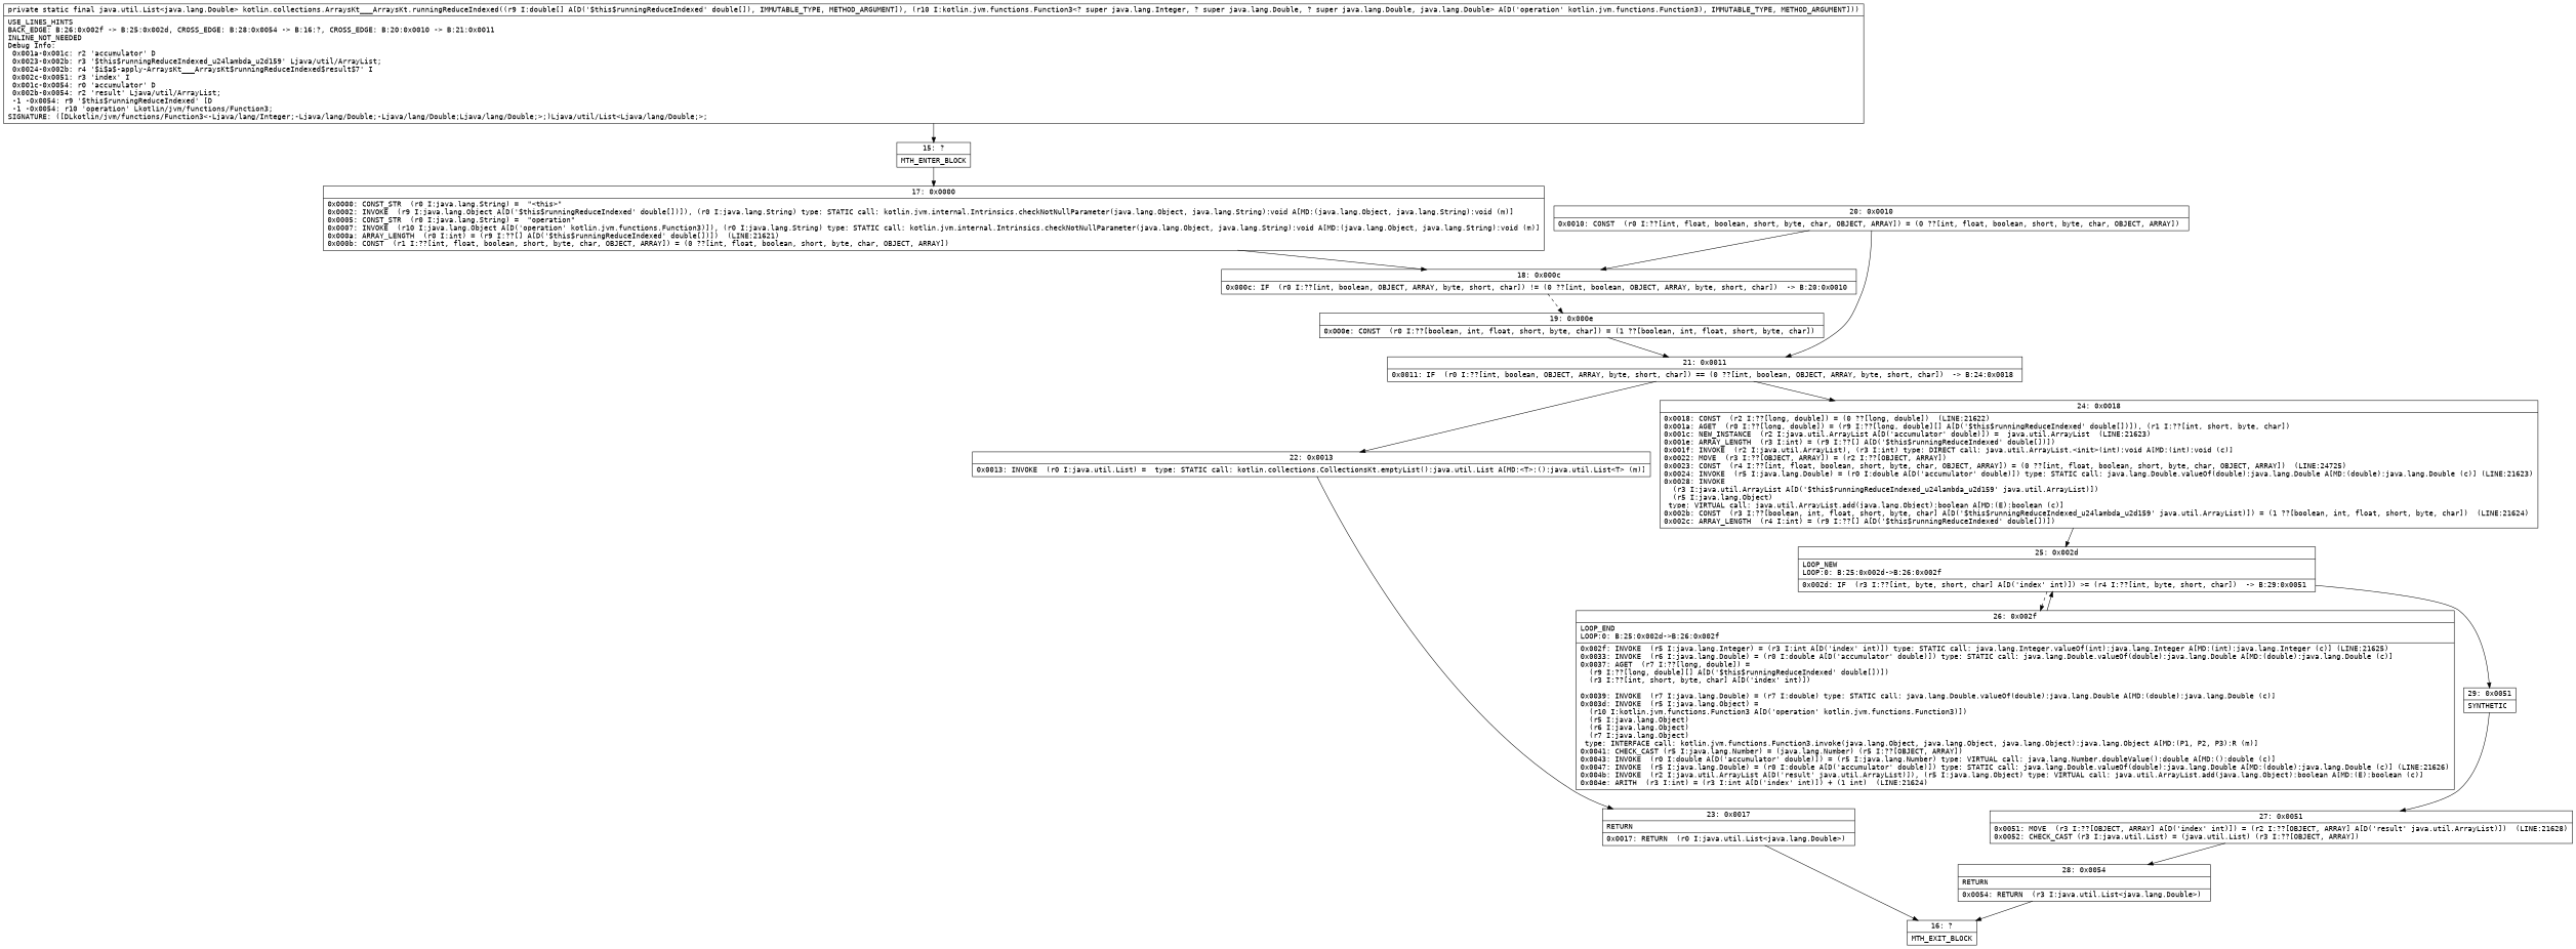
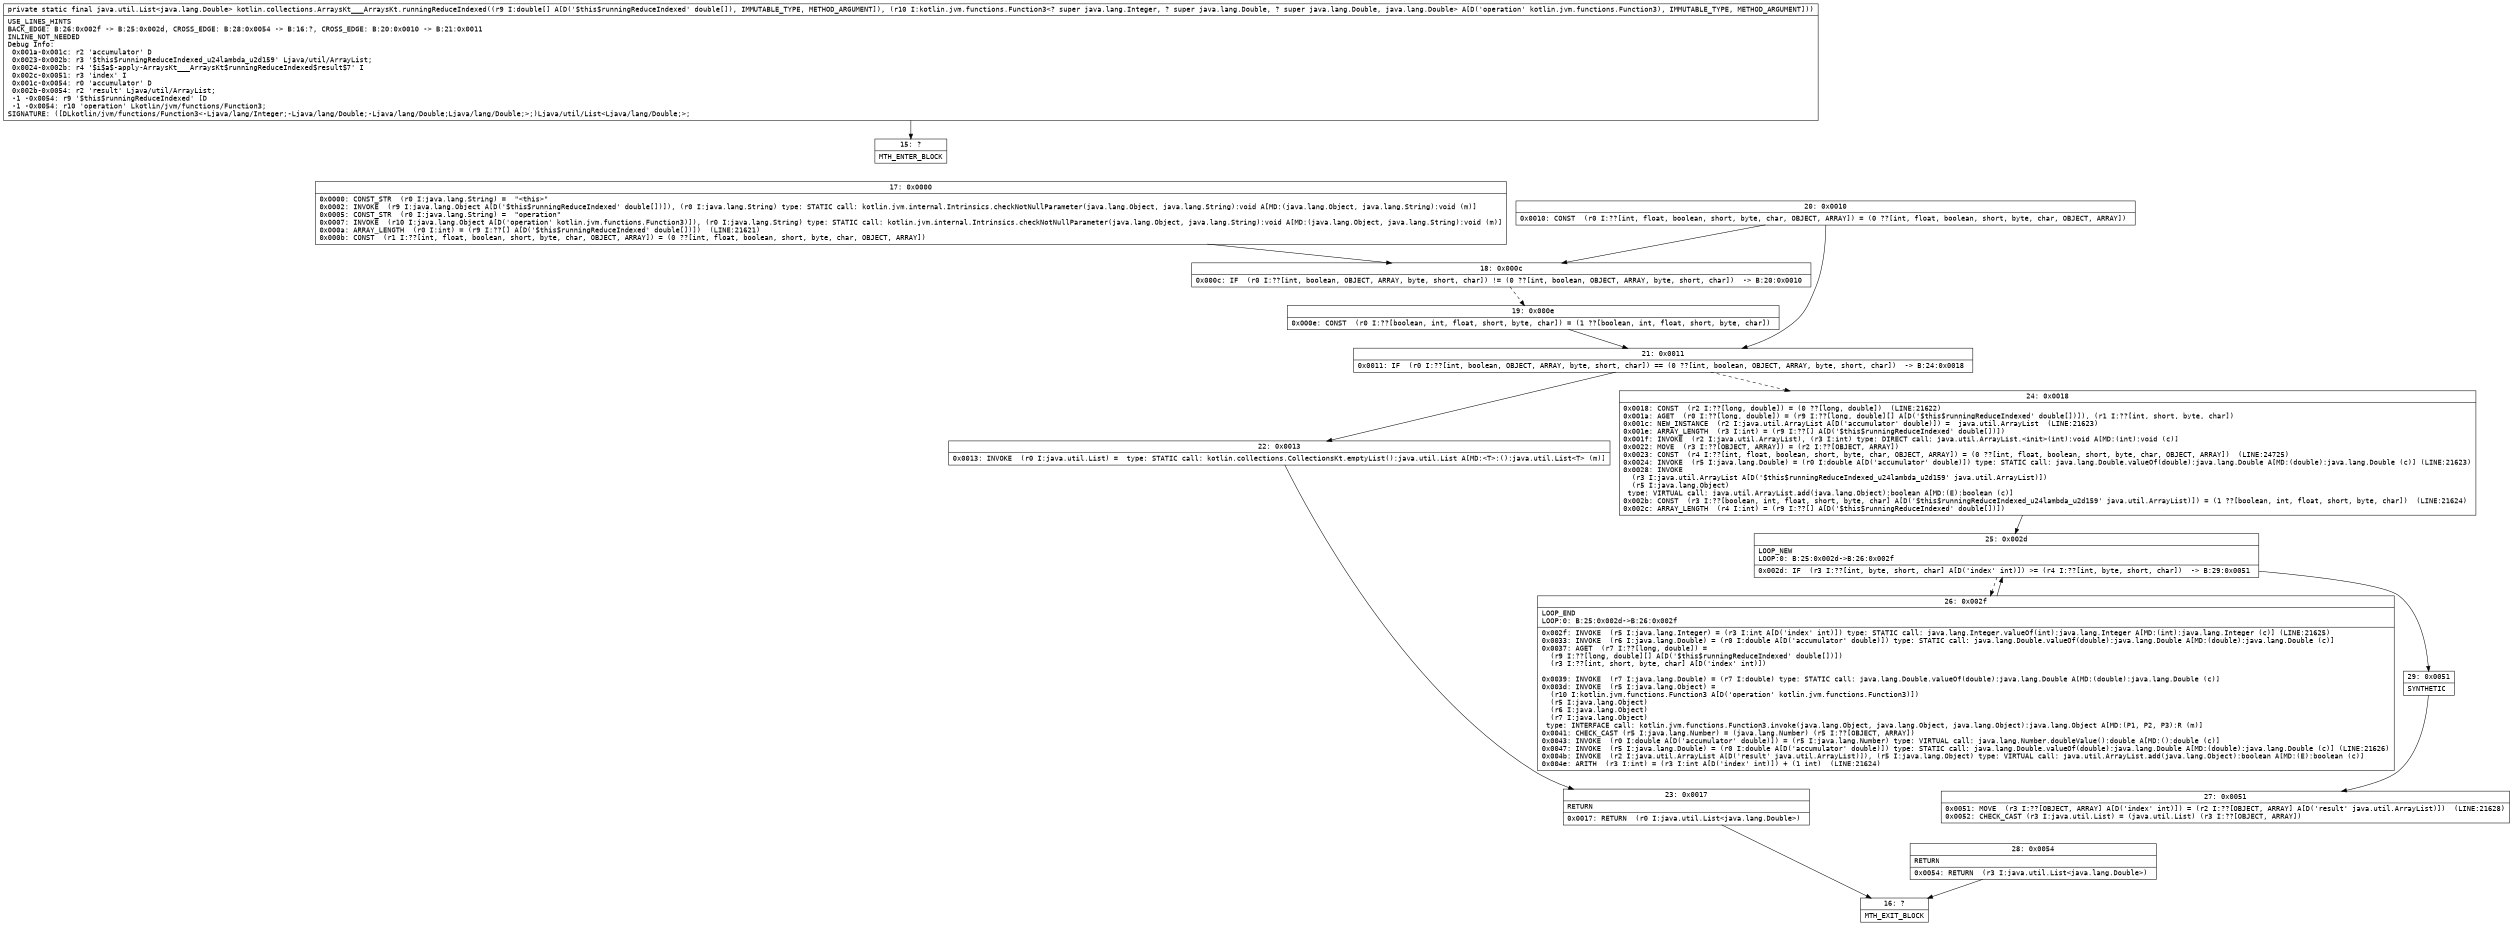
  digraph {
    fontname="DejaVu Sans Mono"
    node [fontname="DejaVu Sans Mono" shape=record]
    edge [fontname="DejaVu Sans Mono"]
    n1 [label="{15\:\ ?|MTH_ENTER_BLOCK\l}"]
    n2 [label="{17\:\ 0x0000|0x0000: CONST_STR  (r0 I:java.lang.String) =  \"\<this\>\" \l0x0002: INVOKE  (r9 I:java.lang.Object A[D('$this$runningReduceIndexed' double[])]), (r0 I:java.lang.String) type: STATIC call: kotlin.jvm.internal.Intrinsics.checkNotNullParameter(java.lang.Object, java.lang.String):void A[MD:(java.lang.Object, java.lang.String):void (m)]\l0x0005: CONST_STR  (r0 I:java.lang.String) =  \"operation\" \l0x0007: INVOKE  (r10 I:java.lang.Object A[D('operation' kotlin.jvm.functions.Function3)]), (r0 I:java.lang.String) type: STATIC call: kotlin.jvm.internal.Intrinsics.checkNotNullParameter(java.lang.Object, java.lang.String):void A[MD:(java.lang.Object, java.lang.String):void (m)]\l0x000a: ARRAY_LENGTH  (r0 I:int) = (r9 I:??[] A[D('$this$runningReduceIndexed' double[])])  (LINE:21621)\l0x000b: CONST  (r1 I:??[int, float, boolean, short, byte, char, OBJECT, ARRAY]) = (0 ??[int, float, boolean, short, byte, char, OBJECT, ARRAY]) \l}"]
    n3 [label="{18\:\ 0x000c|0x000c: IF  (r0 I:??[int, boolean, OBJECT, ARRAY, byte, short, char]) != (0 ??[int, boolean, OBJECT, ARRAY, byte, short, char])  \-\> B:20:0x0010 \l}"]
    n4 [label="{19\:\ 0x000e|0x000e: CONST  (r0 I:??[boolean, int, float, short, byte, char]) = (1 ??[boolean, int, float, short, byte, char]) \l}"]
    n5 [label="{21\:\ 0x0011|0x0011: IF  (r0 I:??[int, boolean, OBJECT, ARRAY, byte, short, char]) == (0 ??[int, boolean, OBJECT, ARRAY, byte, short, char])  \-\> B:24:0x0018 \l}"]
    n6 [label="{20\:\ 0x0010|0x0010: CONST  (r0 I:??[int, float, boolean, short, byte, char, OBJECT, ARRAY]) = (0 ??[int, float, boolean, short, byte, char, OBJECT, ARRAY]) \l}"]
    n7 [label="{22\:\ 0x0013|0x0013: INVOKE  (r0 I:java.util.List) =  type: STATIC call: kotlin.collections.CollectionsKt.emptyList():java.util.List A[MD:\<T\>:():java.util.List\<T\> (m)]\l}"]
    n8 [label="{24\:\ 0x0018|0x0018: CONST  (r2 I:??[long, double]) = (0 ??[long, double])  (LINE:21622)\l0x001a: AGET  (r0 I:??[long, double]) = (r9 I:??[long, double][] A[D('$this$runningReduceIndexed' double[])]), (r1 I:??[int, short, byte, char]) \l0x001c: NEW_INSTANCE  (r2 I:java.util.ArrayList A[D('accumulator' double)]) =  java.util.ArrayList  (LINE:21623)\l0x001e: ARRAY_LENGTH  (r3 I:int) = (r9 I:??[] A[D('$this$runningReduceIndexed' double[])]) \l0x001f: INVOKE  (r2 I:java.util.ArrayList), (r3 I:int) type: DIRECT call: java.util.ArrayList.\<init\>(int):void A[MD:(int):void (c)]\l0x0022: MOVE  (r3 I:??[OBJECT, ARRAY]) = (r2 I:??[OBJECT, ARRAY]) \l0x0023: CONST  (r4 I:??[int, float, boolean, short, byte, char, OBJECT, ARRAY]) = (0 ??[int, float, boolean, short, byte, char, OBJECT, ARRAY])  (LINE:24725)\l0x0024: INVOKE  (r5 I:java.lang.Double) = (r0 I:double A[D('accumulator' double)]) type: STATIC call: java.lang.Double.valueOf(double):java.lang.Double A[MD:(double):java.lang.Double (c)] (LINE:21623)\l0x0028: INVOKE  \l  (r3 I:java.util.ArrayList A[D('$this$runningReduceIndexed_u24lambda_u2d159' java.util.ArrayList)])\l  (r5 I:java.lang.Object)\l type: VIRTUAL call: java.util.ArrayList.add(java.lang.Object):boolean A[MD:(E):boolean (c)]\l0x002b: CONST  (r3 I:??[boolean, int, float, short, byte, char] A[D('$this$runningReduceIndexed_u24lambda_u2d159' java.util.ArrayList)]) = (1 ??[boolean, int, float, short, byte, char])  (LINE:21624)\l0x002c: ARRAY_LENGTH  (r4 I:int) = (r9 I:??[] A[D('$this$runningReduceIndexed' double[])]) \l}"]
    n9 [label="{23\:\ 0x0017|RETURN\l|0x0017: RETURN  (r0 I:java.util.List\<java.lang.Double\>) \l}"]
    n10 [label="{25\:\ 0x002d|LOOP_NEW\lLOOP:0: B:25:0x002d\-\>B:26:0x002f\l|0x002d: IF  (r3 I:??[int, byte, short, char] A[D('index' int)]) \>= (r4 I:??[int, byte, short, char])  \-\> B:29:0x0051 \l}"]
    n11 [label="{16\:\ ?|MTH_EXIT_BLOCK\l}"]
    n12 [label="{26\:\ 0x002f|LOOP_END\lLOOP:0: B:25:0x002d\-\>B:26:0x002f\l|0x002f: INVOKE  (r5 I:java.lang.Integer) = (r3 I:int A[D('index' int)]) type: STATIC call: java.lang.Integer.valueOf(int):java.lang.Integer A[MD:(int):java.lang.Integer (c)] (LINE:21625)\l0x0033: INVOKE  (r6 I:java.lang.Double) = (r0 I:double A[D('accumulator' double)]) type: STATIC call: java.lang.Double.valueOf(double):java.lang.Double A[MD:(double):java.lang.Double (c)]\l0x0037: AGET  (r7 I:??[long, double]) = \l  (r9 I:??[long, double][] A[D('$this$runningReduceIndexed' double[])])\l  (r3 I:??[int, short, byte, char] A[D('index' int)])\l \l0x0039: INVOKE  (r7 I:java.lang.Double) = (r7 I:double) type: STATIC call: java.lang.Double.valueOf(double):java.lang.Double A[MD:(double):java.lang.Double (c)]\l0x003d: INVOKE  (r5 I:java.lang.Object) = \l  (r10 I:kotlin.jvm.functions.Function3 A[D('operation' kotlin.jvm.functions.Function3)])\l  (r5 I:java.lang.Object)\l  (r6 I:java.lang.Object)\l  (r7 I:java.lang.Object)\l type: INTERFACE call: kotlin.jvm.functions.Function3.invoke(java.lang.Object, java.lang.Object, java.lang.Object):java.lang.Object A[MD:(P1, P2, P3):R (m)]\l0x0041: CHECK_CAST (r5 I:java.lang.Number) = (java.lang.Number) (r5 I:??[OBJECT, ARRAY]) \l0x0043: INVOKE  (r0 I:double A[D('accumulator' double)]) = (r5 I:java.lang.Number) type: VIRTUAL call: java.lang.Number.doubleValue():double A[MD:():double (c)]\l0x0047: INVOKE  (r5 I:java.lang.Double) = (r0 I:double A[D('accumulator' double)]) type: STATIC call: java.lang.Double.valueOf(double):java.lang.Double A[MD:(double):java.lang.Double (c)] (LINE:21626)\l0x004b: INVOKE  (r2 I:java.util.ArrayList A[D('result' java.util.ArrayList)]), (r5 I:java.lang.Object) type: VIRTUAL call: java.util.ArrayList.add(java.lang.Object):boolean A[MD:(E):boolean (c)]\l0x004e: ARITH  (r3 I:int) = (r3 I:int A[D('index' int)]) + (1 int)  (LINE:21624)\l}"]
    n13 [label="{29\:\ 0x0051|SYNTHETIC\l}"]
    n14 [label="{27\:\ 0x0051|0x0051: MOVE  (r3 I:??[OBJECT, ARRAY] A[D('index' int)]) = (r2 I:??[OBJECT, ARRAY] A[D('result' java.util.ArrayList)])  (LINE:21628)\l0x0052: CHECK_CAST (r3 I:java.util.List) = (java.util.List) (r3 I:??[OBJECT, ARRAY]) \l}"]
    n15 [label="{28\:\ 0x0054|RETURN\l|0x0054: RETURN  (r3 I:java.util.List\<java.lang.Double\>) \l}"]
    n16 [label="{private static final java.util.List\<java.lang.Double\> kotlin.collections.ArraysKt___ArraysKt.runningReduceIndexed((r9 I:double[] A[D('$this$runningReduceIndexed' double[]), IMMUTABLE_TYPE, METHOD_ARGUMENT]), (r10 I:kotlin.jvm.functions.Function3\<? super java.lang.Integer, ? super java.lang.Double, ? super java.lang.Double, java.lang.Double\> A[D('operation' kotlin.jvm.functions.Function3), IMMUTABLE_TYPE, METHOD_ARGUMENT]))  | USE_LINES_HINTS\lBACK_EDGE: B:26:0x002f \-\> B:25:0x002d, CROSS_EDGE: B:28:0x0054 \-\> B:16:?, CROSS_EDGE: B:20:0x0010 \-\> B:21:0x0011\lINLINE_NOT_NEEDED\lDebug Info:\l  0x001a\-0x001c: r2 'accumulator' D\l  0x0023\-0x002b: r3 '$this$runningReduceIndexed_u24lambda_u2d159' Ljava\/util\/ArrayList;\l  0x0024\-0x002b: r4 '$i$a$\-apply\-ArraysKt___ArraysKt$runningReduceIndexed$result$7' I\l  0x002c\-0x0051: r3 'index' I\l  0x001c\-0x0054: r0 'accumulator' D\l  0x002b\-0x0054: r2 'result' Ljava\/util\/ArrayList;\l  \-1 \-0x0054: r9 '$this$runningReduceIndexed' [D\l  \-1 \-0x0054: r10 'operation' Lkotlin\/jvm\/functions\/Function3;\lSIGNATURE: ([DLkotlin\/jvm\/functions\/Function3\<\-Ljava\/lang\/Integer;\-Ljava\/lang\/Double;\-Ljava\/lang\/Double;Ljava\/lang\/Double;\>;)Ljava\/util\/List\<Ljava\/lang\/Double;\>;\l}"]
-   n1 -> n2
    n2 -> n3
    n3 -> n4 [style=dashed]
    n4 -> n5
    n5 -> n7 [style=solid]
-   n5 -> n8
+   n5 -> n8 [style=dashed]
    n6 -> n3
    n6 -> n5
    n7 -> n9
    n8 -> n10
    n9 -> n11
    n10 -> n12 [style=dashed]
    n10 -> n13
    n12 -> n10
    n13 -> n14
-   n14 -> n15
    n15 -> n11
    n16 -> n1
  }
